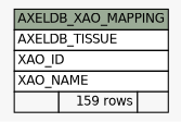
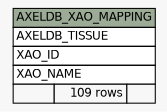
  digraph {
    bgcolor="#f7f7f7"
    fontname=Helvetica
    fontsize=11
    nodesep=0.18
    rankdir=TB
    ranksep=0.46
-   n1 [fontname=Helvetica fontsize=11 label=<     <TABLE BORDER="0" CELLBORDER="1" CELLSPACING="0" BGCOLOR="#ffffff">       <TR><TD COLSPAN="3" BGCOLOR="#9bab96" ALIGN="CENTER">AXELDB_XAO_MAPPING</TD></TR>       <TR><TD PORT="AXELDB_TISSUE" COLSPAN="3" ALIGN="LEFT">AXELDB_TISSUE</TD></TR>       <TR><TD PORT="XAO_ID" COLSPAN="3" ALIGN="LEFT">XAO_ID</TD></TR>       <TR><TD PORT="XAO_NAME" COLSPAN="3" ALIGN="LEFT">XAO_NAME</TD></TR>       <TR><TD ALIGN="LEFT" BGCOLOR="#f7f7f7">  </TD><TD ALIGN="RIGHT" BGCOLOR="#f7f7f7">159 rows</TD><TD ALIGN="RIGHT" BGCOLOR="#f7f7f7">  </TD></TR>     </TABLE>> shape=plaintext]
+   n1 [fontname=Helvetica fontsize=11 label=<     <TABLE BORDER="0" CELLBORDER="1" CELLSPACING="0" BGCOLOR="#ffffff">       <TR><TD COLSPAN="3" BGCOLOR="#9bab96" ALIGN="CENTER">AXELDB_XAO_MAPPING</TD></TR>       <TR><TD PORT="AXELDB_TISSUE" COLSPAN="3" ALIGN="LEFT">AXELDB_TISSUE</TD></TR>       <TR><TD PORT="XAO_ID" COLSPAN="3" ALIGN="LEFT">XAO_ID</TD></TR>       <TR><TD PORT="XAO_NAME" COLSPAN="3" ALIGN="LEFT">XAO_NAME</TD></TR>       <TR><TD ALIGN="LEFT" BGCOLOR="#f7f7f7">  </TD><TD ALIGN="RIGHT" BGCOLOR="#f7f7f7">109 rows</TD><TD ALIGN="RIGHT" BGCOLOR="#f7f7f7">  </TD></TR>     </TABLE>> shape=plaintext]
  }
